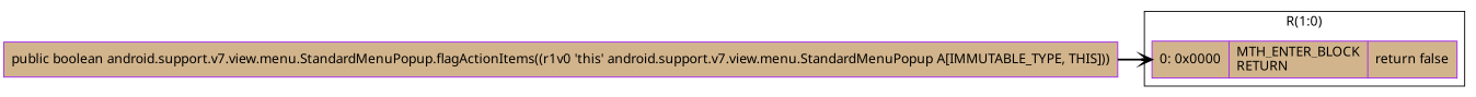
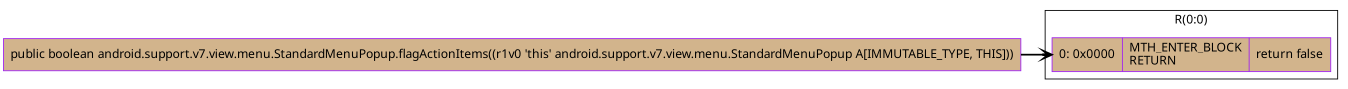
  digraph {
    rankdir=LR
    fontname="Noto Sans"
    node [color=purple shape=record style=filled fillcolor=tan fontname="Noto Sans"]
    n1 [label="{0\:\ 0x0000|MTH_ENTER_BLOCK\lRETURN\l|return false\l}"]
    n2 [label="{public boolean android.support.v7.view.menu.StandardMenuPopup.flagActionItems((r1v0 'this' android.support.v7.view.menu.StandardMenuPopup A[IMMUTABLE_TYPE, THIS])) }"]
    subgraph cluster_1 {
-     label="R(1:0)"
+     label="R(0:0)"
      n1
    }
    n2 -> n1 [style=bold arrowhead=vee fontname="Noto Sans"]
  }
